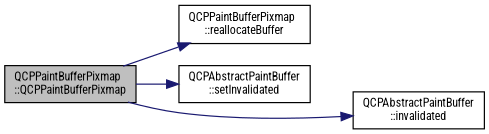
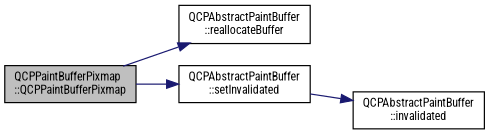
  digraph {
    fontname="Roboto Condensed"
    rankdir=LR
    node [color=black fillcolor=white fontname="Roboto Condensed" fontsize=10 shape=record style=filled]
    edge [color=midnightblue fontname="Roboto Condensed" fontsize=10 labelfontname=Helvetica labelfontsize=10 style=solid]
    n1 [fillcolor=grey75 fontcolor=black height=0.2 label="QCPPaintBufferPixmap\l::QCPPaintBufferPixmap" width=0.4]
-   n2 [height=0.2 label="QCPPaintBufferPixmap\l::reallocateBuffer" width=0.4]
+   n2 [height=0.2 label="QCPAbstractPaintBuffer\l::reallocateBuffer" width=0.4]
    n3 [height=0.2 label="QCPAbstractPaintBuffer\l::setInvalidated" width=0.4]
    n4 [height=0.2 label="QCPAbstractPaintBuffer\l::invalidated" width=0.4]
    n1 -> n2
    n1 -> n3
-   n1 -> n4
+   n3 -> n4
  }
